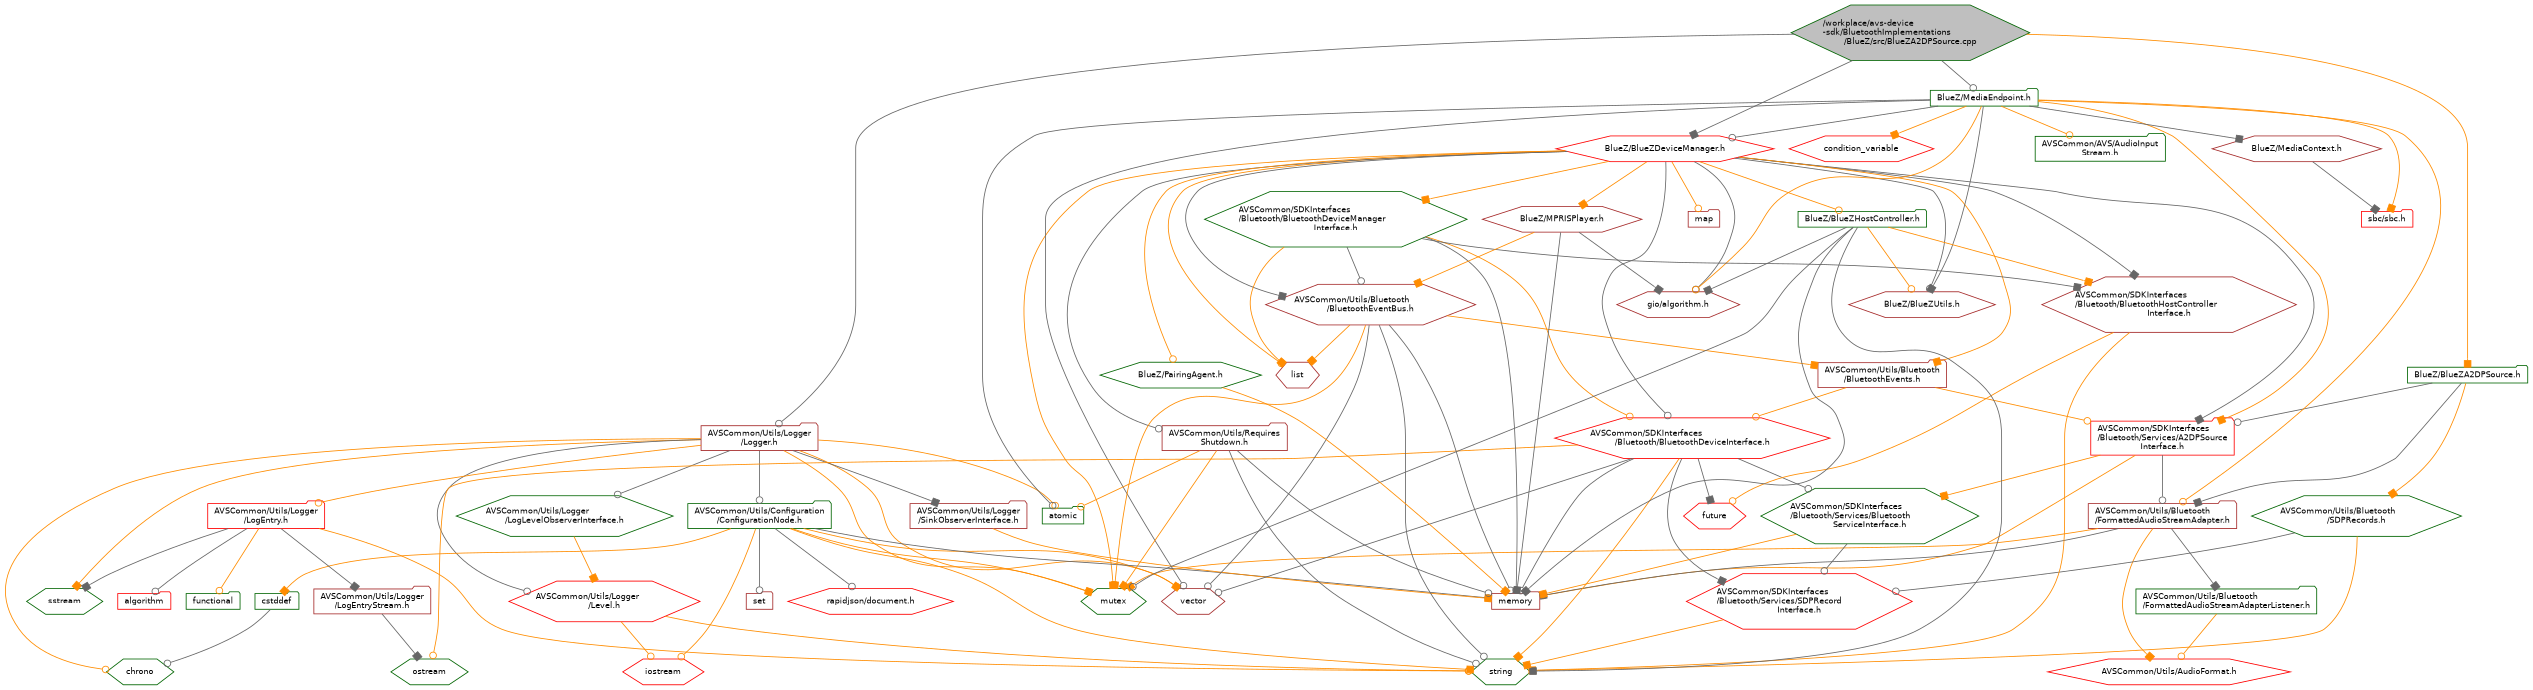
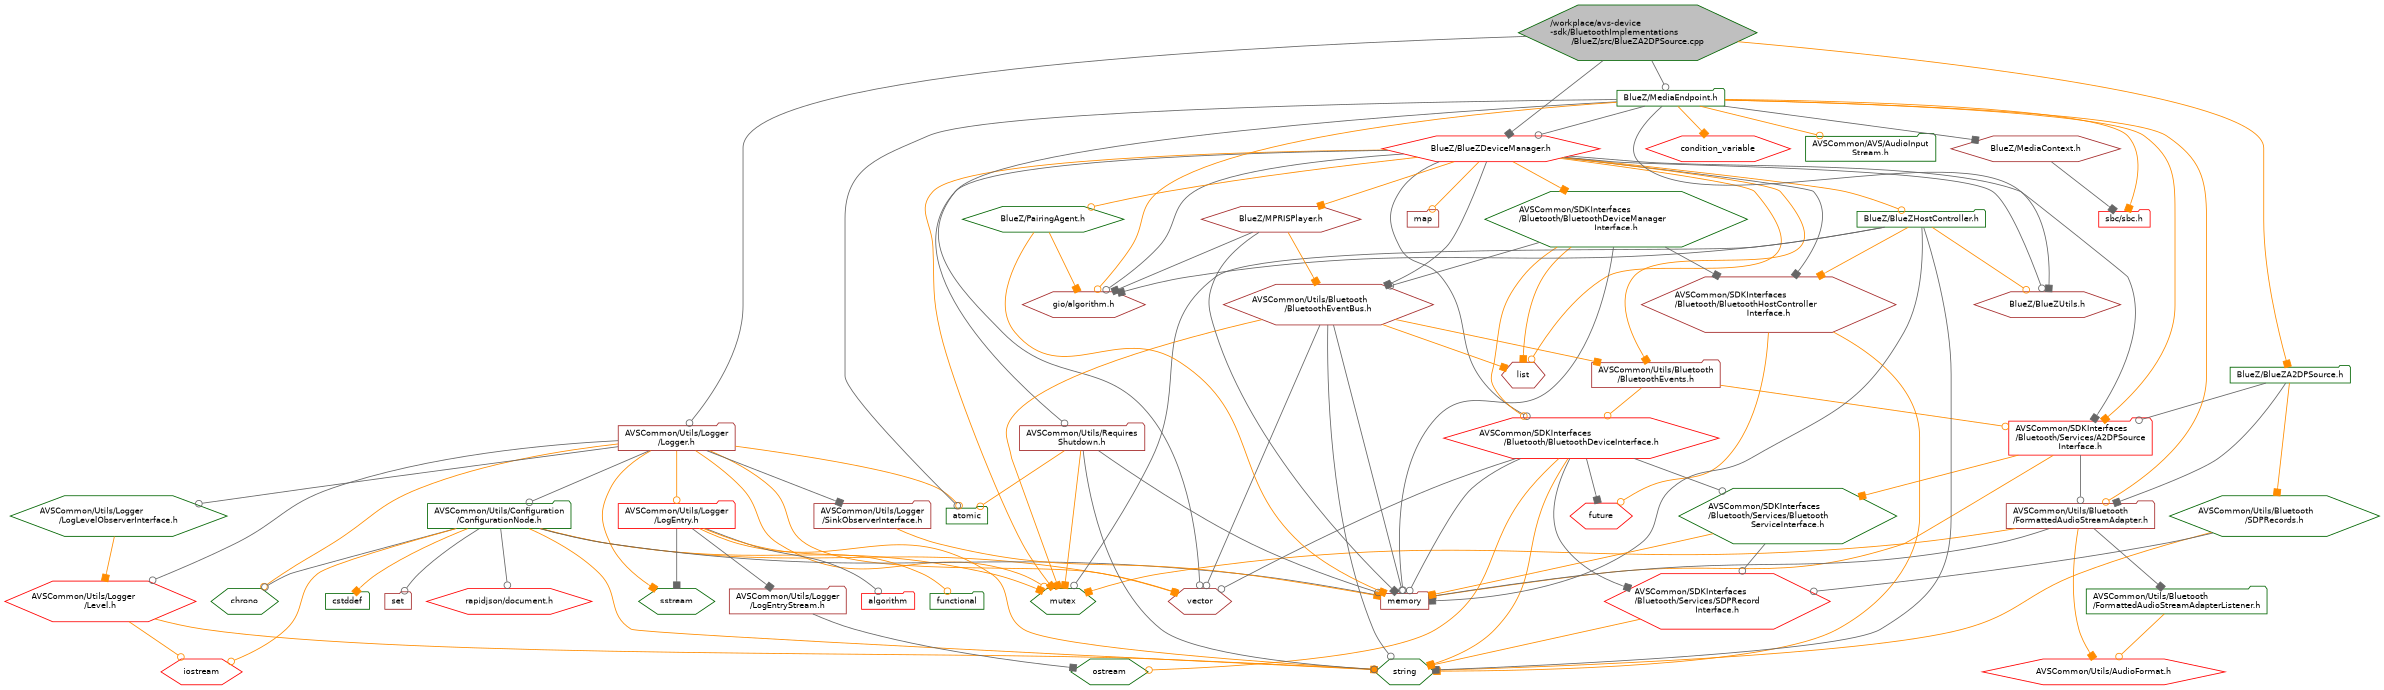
  digraph {
    node [color=darkgreen fillcolor=white fontname=Helvetica fontsize=10 shape=hexagon style=filled]
    edge [arrowhead=odot color=darkorange fontname=Helvetica fontsize=10 labelfontname=Helvetica labelfontsize=10 style=solid]
    n1 [fillcolor=grey75 fontcolor=black height=0.2 label="/workplace/avs-device\l-sdk/BluetoothImplementations\l/BlueZ/src/BlueZA2DPSource.cpp" width=0.4]
    n2 [color=brown height=0.2 label="AVSCommon/Utils/Logger\l/Logger.h" shape=folder width=0.4]
    n3 [height=0.2 label="BlueZ/BlueZA2DPSource.h" shape=folder width=0.4]
    n4 [color=red height=0.2 label="BlueZ/BlueZDeviceManager.h" width=0.4]
    n5 [height=0.2 label="BlueZ/MediaEndpoint.h" shape=folder width=0.4]
    n6 [height=0.2 label=atomic shape=folder width=0.4]
    n7 [height=0.2 label=chrono width=0.4]
    n8 [height=0.2 label=mutex width=0.4]
    n9 [height=0.2 label=sstream width=0.4]
    n10 [color=brown height=0.2 label=vector width=0.4]
    n11 [height=0.2 label="AVSCommon/Utils/Configuration\l/ConfigurationNode.h" shape=folder width=0.4]
    n12 [color=red height=0.2 label="AVSCommon/Utils/Logger\l/Level.h" width=0.4]
    n13 [color=red height=0.2 label="AVSCommon/Utils/Logger\l/LogEntry.h" shape=folder width=0.4]
    n14 [height=0.2 label="AVSCommon/Utils/Logger\l/LogLevelObserverInterface.h" width=0.4]
    n15 [color=brown height=0.2 label="AVSCommon/Utils/Logger\l/SinkObserverInterface.h" shape=folder width=0.4]
    n16 [color=red height=0.2 label="AVSCommon/SDKInterfaces\l/Bluetooth/Services/A2DPSource\lInterface.h" shape=folder width=0.4]
    n17 [color=brown height=0.2 label="AVSCommon/Utils/Bluetooth\l/FormattedAudioStreamAdapter.h" shape=folder width=0.4]
    n18 [height=0.2 label="AVSCommon/Utils/Bluetooth\l/SDPRecords.h" width=0.4]
    n19 [color=brown height=0.2 label=list width=0.4]
    n20 [color=brown height=0.2 label=map shape=folder width=0.4]
    n21 [color=red height=0.2 label="AVSCommon/SDKInterfaces\l/Bluetooth/BluetoothDeviceInterface.h" width=0.4]
    n22 [height=0.2 label="AVSCommon/SDKInterfaces\l/Bluetooth/BluetoothDeviceManager\lInterface.h" width=0.4]
    n23 [color=brown height=0.2 label="AVSCommon/SDKInterfaces\l/Bluetooth/BluetoothHostController\lInterface.h" width=0.4]
    n24 [color=brown height=0.2 label="AVSCommon/Utils/Bluetooth\l/BluetoothEventBus.h" width=0.4]
    n25 [color=brown height=0.2 label="AVSCommon/Utils/Bluetooth\l/BluetoothEvents.h" shape=folder width=0.4]
    n26 [color=brown height=0.2 label="AVSCommon/Utils/Requires\lShutdown.h" shape=folder width=0.4]
    n27 [height=0.2 label="BlueZ/BlueZHostController.h" shape=folder width=0.4]
    n28 [color=brown height=0.2 label="gio/algorithm.h" width=0.4]
    n29 [color=brown height=0.2 label="BlueZ/BlueZUtils.h" width=0.4]
    n30 [color=brown height=0.2 label="BlueZ/MPRISPlayer.h" width=0.4]
    n31 [height=0.2 label="BlueZ/PairingAgent.h" width=0.4]
    n32 [color=red height=0.2 label=condition_variable width=0.4]
    n33 [height=0.2 label="AVSCommon/AVS/AudioInput\lStream.h" shape=folder width=0.4]
    n34 [color=brown height=0.2 label="BlueZ/MediaContext.h" width=0.4]
    n35 [color=red height=0.2 label="sbc/sbc.h" shape=folder width=0.4]
    n36 [height=0.2 label=cstddef shape=folder width=0.4]
    n37 [color=red height=0.2 label=iostream width=0.4]
    n38 [color=brown height=0.2 label=memory shape=folder width=0.4]
    n39 [color=brown height=0.2 label=set shape=folder width=0.4]
    n40 [height=0.2 label=string width=0.4]
    n41 [color=red height=0.2 label="rapidjson/document.h" width=0.4]
    n42 [color=red height=0.2 label=algorithm shape=folder width=0.4]
    n43 [height=0.2 label=functional shape=folder width=0.4]
    n44 [color=brown height=0.2 label="AVSCommon/Utils/Logger\l/LogEntryStream.h" shape=folder width=0.4]
    n45 [height=0.2 label=ostream width=0.4]
    n46 [height=0.2 label="AVSCommon/SDKInterfaces\l/Bluetooth/Services/Bluetooth\lServiceInterface.h" width=0.4]
    n47 [color=red height=0.2 label="AVSCommon/Utils/AudioFormat.h" width=0.4]
    n48 [height=0.2 label="AVSCommon/Utils/Bluetooth\l/FormattedAudioStreamAdapterListener.h" shape=folder width=0.4]
    n49 [color=red height=0.2 label="AVSCommon/SDKInterfaces\l/Bluetooth/Services/SDPRecord\lInterface.h" width=0.4]
    n50 [color=red height=0.2 label=future width=0.4]
    n1 -> n2 [color=gray40]
    n1 -> n3 [arrowhead=box]
    n1 -> n4 [arrowhead=box color=gray40]
    n1 -> n5 [color=gray40]
    n2 -> n6
    n2 -> n7
    n2 -> n8
    n2 -> n9 [arrowhead=box]
    n2 -> n10 [arrowhead=box]
    n2 -> n11 [color=gray40]
    n2 -> n12 [color=gray40]
    n2 -> n13
    n2 -> n14 [color=gray40]
    n2 -> n15 [arrowhead=box color=gray40]
    n3 -> n16 [color=gray40]
    n3 -> n17 [arrowhead=box color=gray40]
    n3 -> n18 [arrowhead=box]
    n4 -> n8 [arrowhead=box]
    n4 -> n16 [arrowhead=box color=gray40]
    n4 -> n19
    n4 -> n20
    n4 -> n21 [color=gray40]
    n4 -> n22 [arrowhead=box]
    n4 -> n23 [arrowhead=box color=gray40]
    n4 -> n24 [arrowhead=box color=gray40]
    n4 -> n25 [arrowhead=box]
    n4 -> n26 [color=gray40]
    n4 -> n27
    n4 -> n28 [color=gray40]
    n4 -> n29 [color=gray40]
    n4 -> n30 [arrowhead=box]
    n4 -> n31
    n5 -> n4 [color=gray40]
    n5 -> n6 [color=gray40]
    n5 -> n10 [color=gray40]
    n5 -> n16 [arrowhead=box]
    n5 -> n17
    n5 -> n28
    n5 -> n29 [arrowhead=box color=gray40]
    n5 -> n32 [arrowhead=box]
    n5 -> n33
    n5 -> n34 [arrowhead=box color=gray40]
    n5 -> n35 [arrowhead=box]
-   n36 -> n7 [color=gray40]
+   n11 -> n7 [color=gray40]
    n11 -> n8 [arrowhead=box]
    n11 -> n10
    n11 -> n36 [arrowhead=box]
    n11 -> n37
    n11 -> n38 [color=gray40]
    n11 -> n39 [color=gray40]
    n11 -> n40 [arrowhead=box]
    n11 -> n41 [color=gray40]
    n12 -> n37
    n12 -> n40
    n13 -> n9 [arrowhead=box color=gray40]
    n13 -> n40
    n13 -> n42 [color=gray40]
    n13 -> n43
    n13 -> n44 [arrowhead=box color=gray40]
    n14 -> n12 [arrowhead=box]
    n15 -> n38 [arrowhead=box]
    n16 -> n17 [color=gray40]
    n16 -> n38
    n16 -> n46 [arrowhead=box]
    n17 -> n8 [arrowhead=box]
    n17 -> n38 [arrowhead=box color=gray40]
    n17 -> n47 [arrowhead=box]
    n17 -> n48 [arrowhead=box color=gray40]
    n18 -> n40 [arrowhead=box]
    n18 -> n49 [color=gray40]
    n21 -> n10 [color=gray40]
    n21 -> n38 [color=gray40]
    n21 -> n40 [arrowhead=box]
    n21 -> n45
    n21 -> n46 [color=gray40]
    n21 -> n49 [arrowhead=box color=gray40]
    n21 -> n50 [arrowhead=box color=gray40]
    n22 -> n19 [arrowhead=box]
    n22 -> n21
    n22 -> n23 [arrowhead=box color=gray40]
    n22 -> n24 [color=gray40]
    n22 -> n38 [color=gray40]
    n23 -> n40 [arrowhead=box]
    n23 -> n50
    n24 -> n8 [arrowhead=box]
    n24 -> n10 [color=gray40]
    n24 -> n19 [arrowhead=box]
    n24 -> n25 [arrowhead=box]
    n24 -> n38 [color=gray40]
    n24 -> n40 [color=gray40]
    n25 -> n16
    n25 -> n21
    n26 -> n6
    n26 -> n8 [arrowhead=box]
    n26 -> n38 [color=gray40]
    n26 -> n40 [color=gray40]
    n27 -> n8 [color=gray40]
    n27 -> n23 [arrowhead=box]
    n27 -> n28 [arrowhead=box color=gray40]
    n27 -> n29
    n27 -> n38 [arrowhead=box color=gray40]
    n27 -> n40 [arrowhead=box color=gray40]
    n30 -> n24 [arrowhead=box]
    n30 -> n28 [arrowhead=box color=gray40]
    n30 -> n38 [arrowhead=box color=gray40]
+   n31 -> n28 [arrowhead=box]
    n31 -> n38 [arrowhead=box]
    n34 -> n35 [arrowhead=box color=gray40]
    n44 -> n45 [arrowhead=box color=gray40]
    n46 -> n38 [arrowhead=box]
    n46 -> n49 [color=gray40]
    n48 -> n47
    n49 -> n40 [arrowhead=box]
  }
